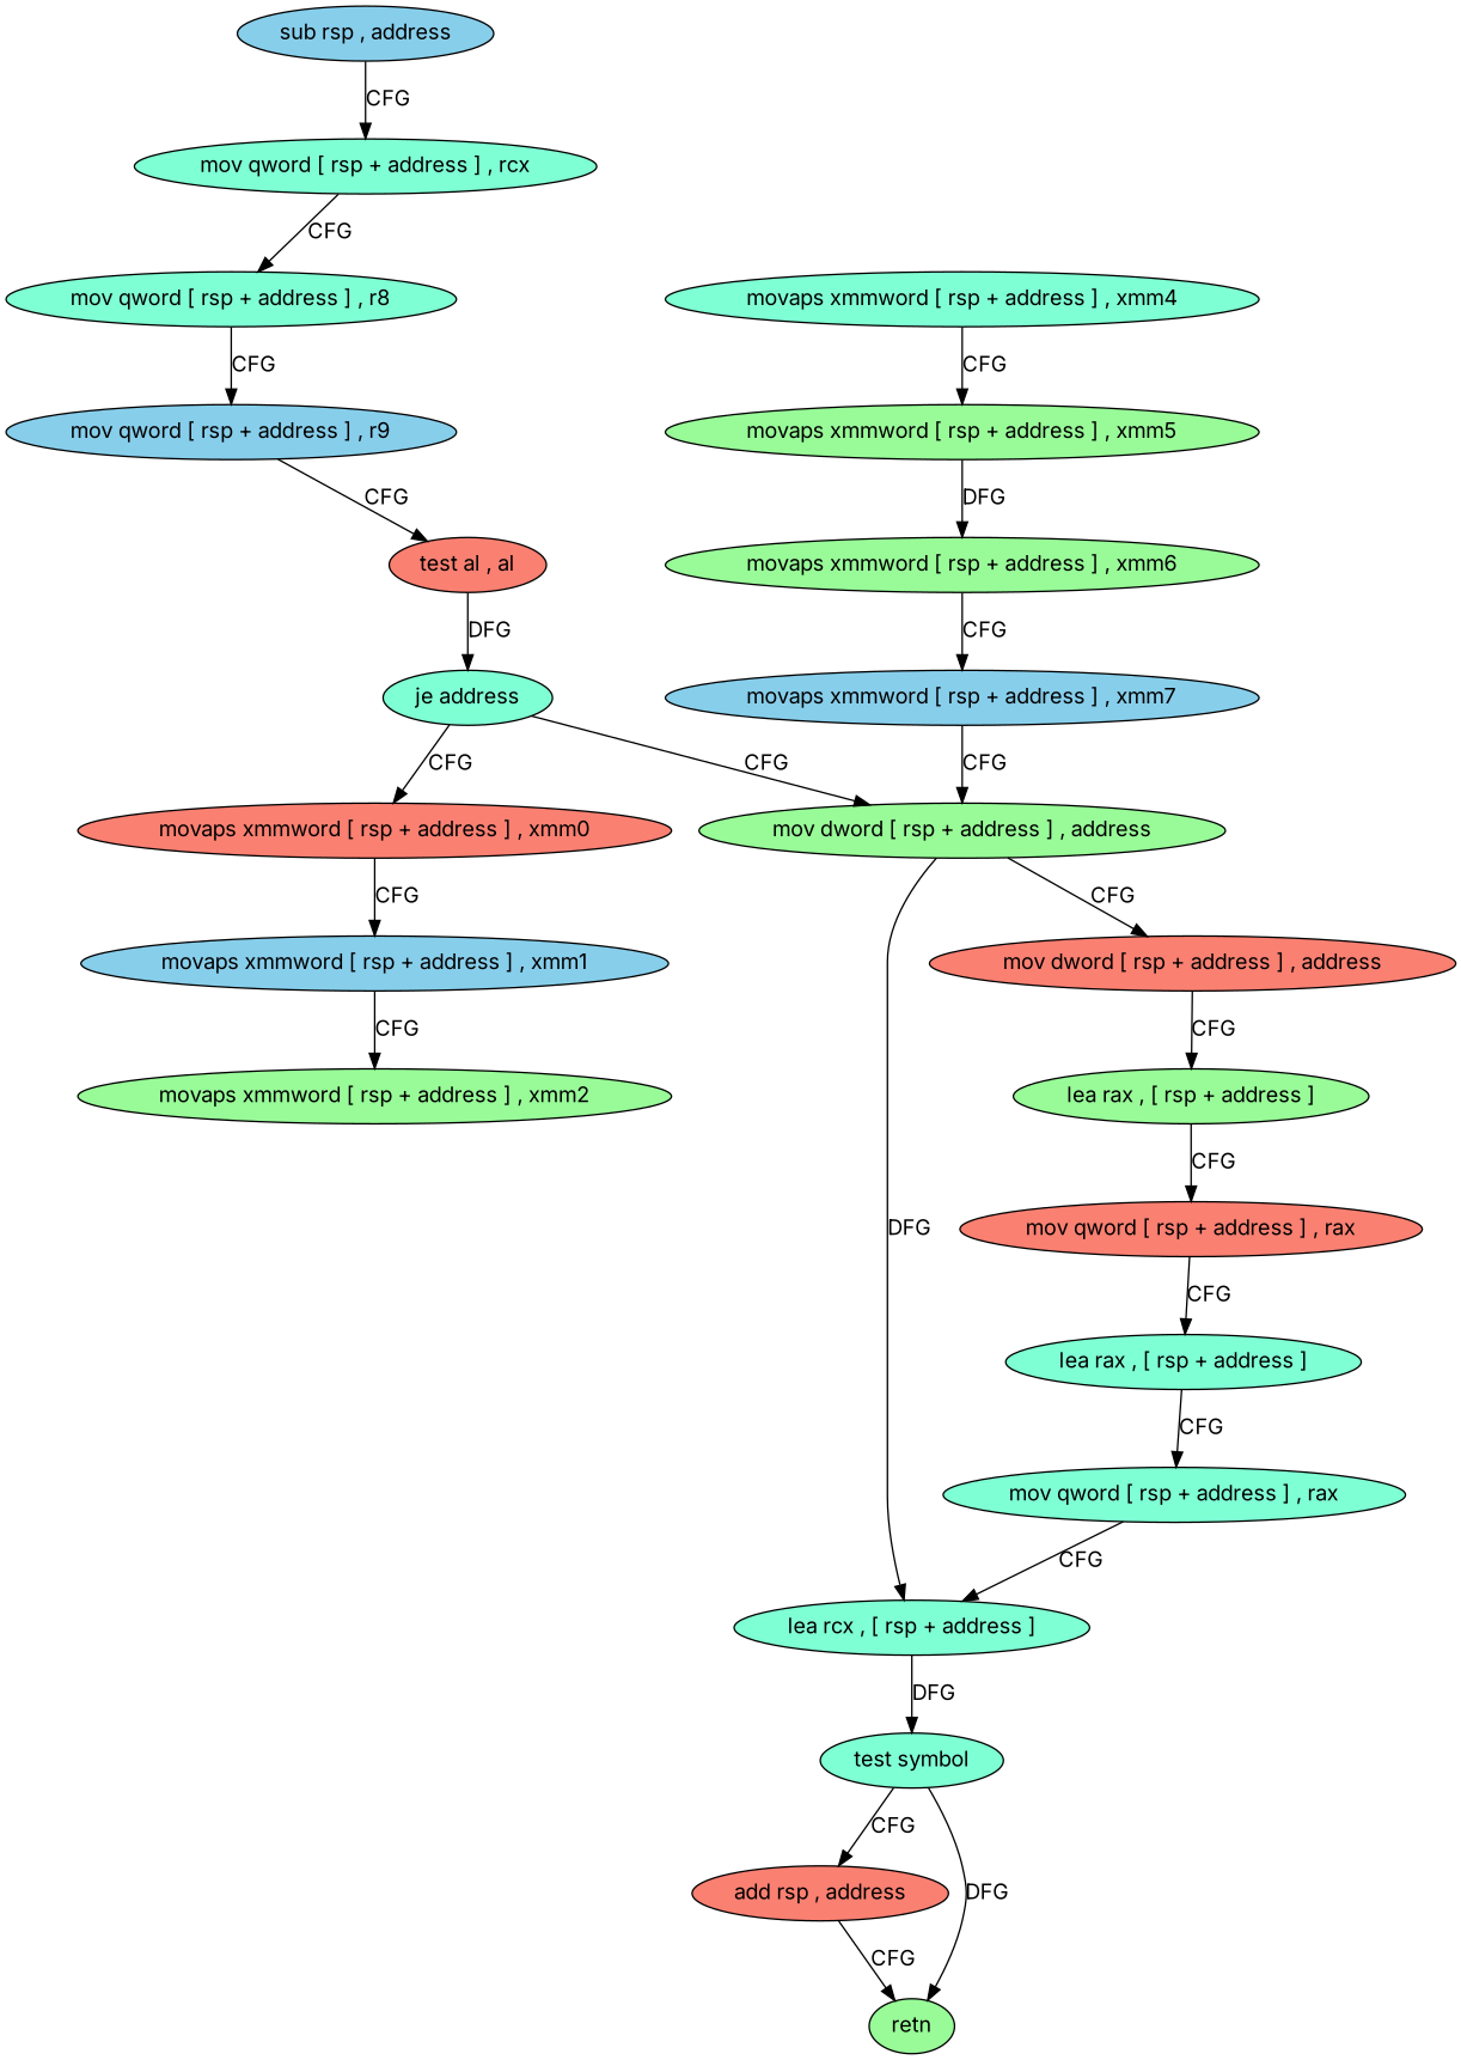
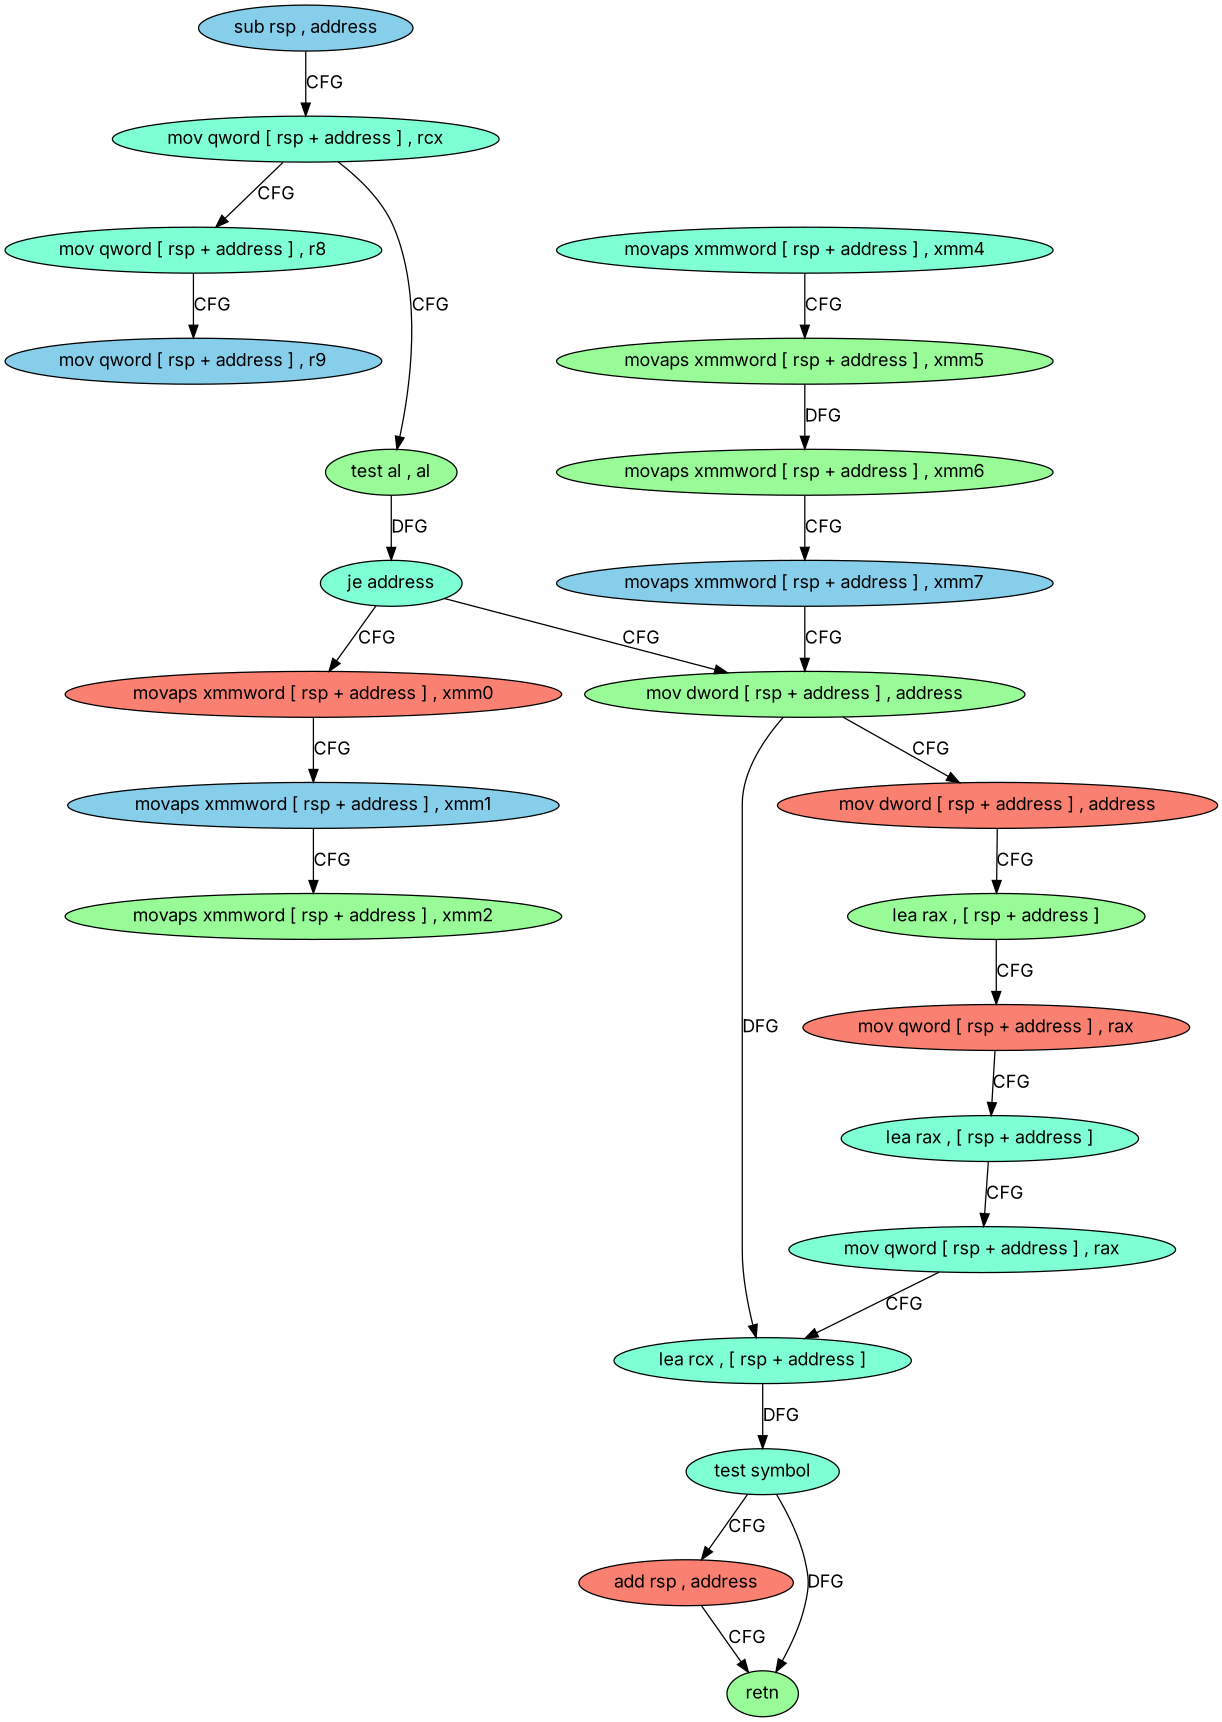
  digraph {
    fontname=Inter
    node [fillcolor=aquamarine fontname=Inter style=filled]
    edge [fontname=Inter]
    n1 [fillcolor=skyblue label="sub rsp , address"]
    n2 [label="mov qword [ rsp + address ] , rcx"]
    n3 [label="mov qword [ rsp + address ] , r8"]
    n4 [fillcolor=skyblue label="mov qword [ rsp + address ] , r9"]
-   n5 [fillcolor=salmon label="test al , al"]
+   n5 [fillcolor=palegreen label="test al , al"]
    n6 [label="je address"]
    n7 [fillcolor=palegreen label="mov dword [ rsp + address ] , address"]
    n8 [fillcolor=salmon label="movaps xmmword [ rsp + address ] , xmm0"]
    n9 [fillcolor=salmon label="mov dword [ rsp + address ] , address"]
    n10 [label="lea rcx , [ rsp + address ]"]
    n11 [fillcolor=skyblue label="movaps xmmword [ rsp + address ] , xmm1"]
    n12 [fillcolor=palegreen label="lea rax , [ rsp + address ]"]
    n13 [label="test symbol"]
    n14 [fillcolor=palegreen label="movaps xmmword [ rsp + address ] , xmm2"]
    n15 [fillcolor=salmon label="mov qword [ rsp + address ] , rax"]
    n16 [label="lea rax , [ rsp + address ]"]
    n17 [label="mov qword [ rsp + address ] , rax"]
    n18 [fillcolor=salmon label="add rsp , address"]
    n19 [fillcolor=palegreen label=retn]
    n20 [label="movaps xmmword [ rsp + address ] , xmm4"]
    n21 [fillcolor=palegreen label="movaps xmmword [ rsp + address ] , xmm5"]
    n22 [fillcolor=palegreen label="movaps xmmword [ rsp + address ] , xmm6"]
    n23 [fillcolor=skyblue label="movaps xmmword [ rsp + address ] , xmm7"]
    n1 -> n2 [label=CFG]
    n2 -> n3 [label=CFG]
    n3 -> n4 [label=CFG]
-   n4 -> n5 [label=CFG]
+   n2 -> n5 [label=CFG]
    n5 -> n6 [label=DFG]
    n6 -> n7 [label=CFG]
    n6 -> n8 [label=CFG]
    n7 -> n9 [label=CFG]
    n7 -> n10 [label=DFG]
    n8 -> n11 [label=CFG]
    n9 -> n12 [label=CFG]
    n10 -> n13 [label=DFG]
    n11 -> n14 [label=CFG]
    n12 -> n15 [label=CFG]
    n13 -> n18 [label=CFG]
    n13 -> n19 [label=DFG]
    n15 -> n16 [label=CFG]
    n16 -> n17 [label=CFG]
    n17 -> n10 [label=CFG]
    n18 -> n19 [label=CFG]
    n20 -> n21 [label=CFG]
    n21 -> n22 [label=DFG]
    n22 -> n23 [label=CFG]
    n23 -> n7 [label=CFG]
  }
